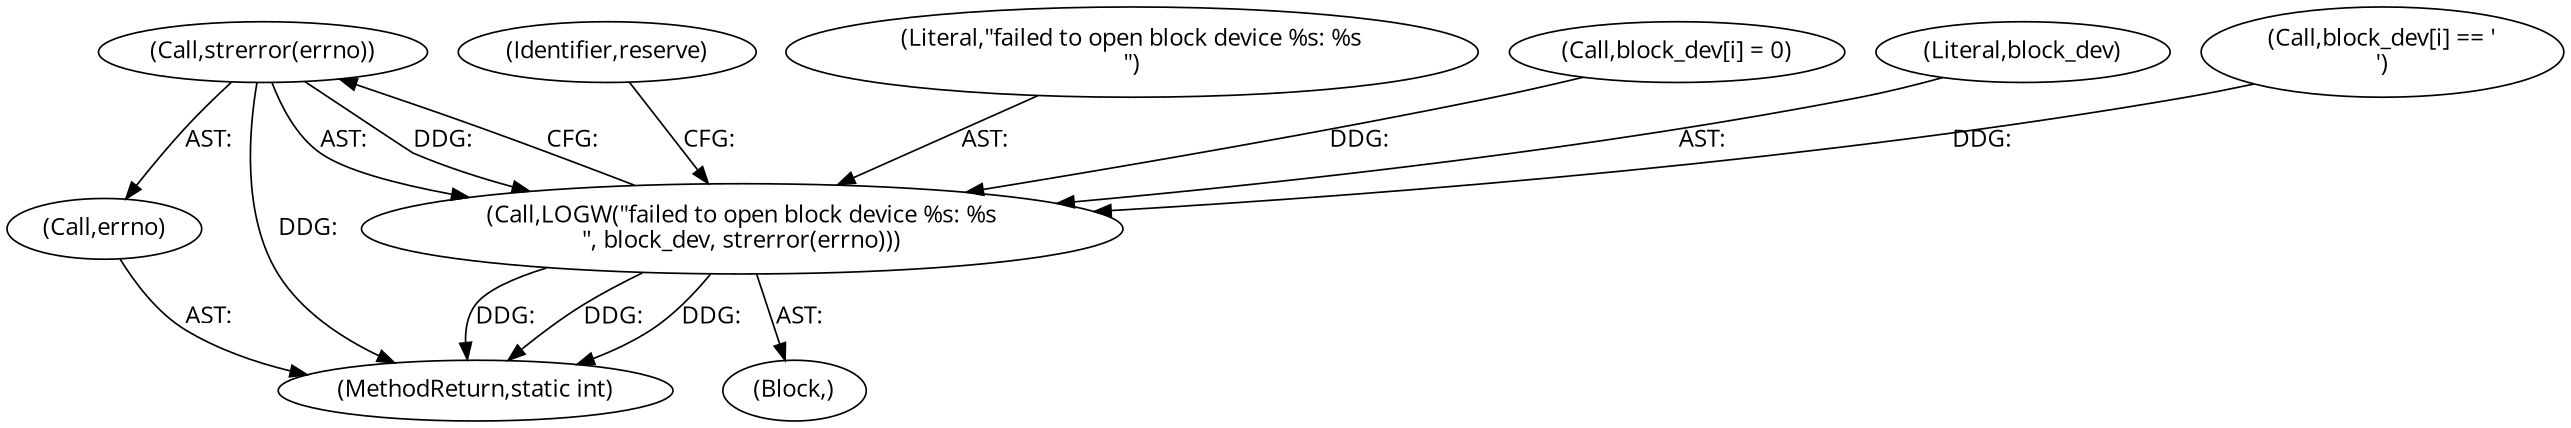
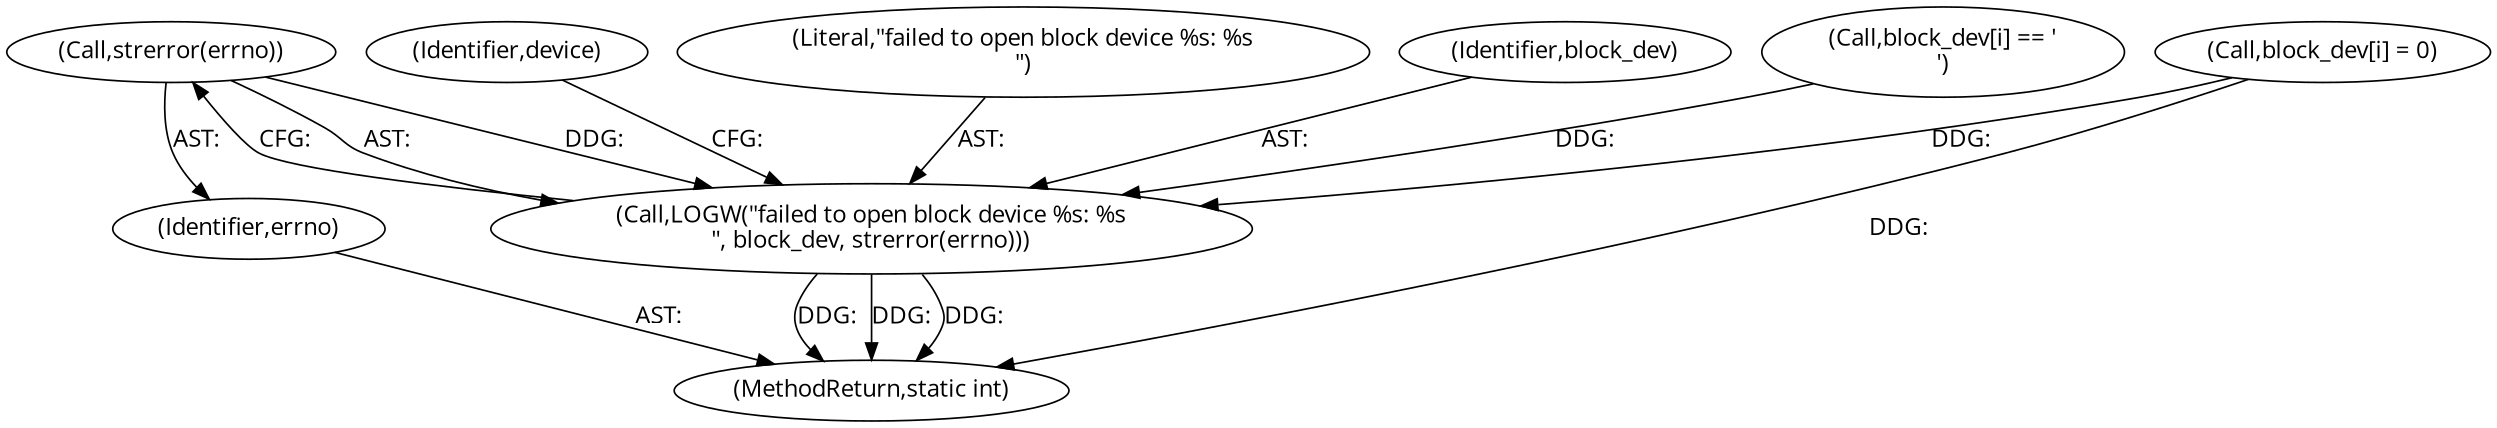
  digraph {
    fontname="Open Sans"
    node [fontname="Open Sans"]
    edge [fontname="Open Sans"]
    n1 [label="(Call,strerror(errno))"]
    n2 [label="(Call,LOGW(\"failed to open block device %s: %s\n\", block_dev, strerror(errno)))"]
-   n3 [label="(Call,errno)"]
+   n3 [label="(Identifier,errno)"]
    n4 [label="(MethodReturn,static int)"]
-   n5 [label="(Block,)"]
-   n6 [label="(Identifier,reserve)"]
+   n6 [label="(Identifier,device)"]
    n7 [label="(Literal,\"failed to open block device %s: %s\n\")"]
    n8 [label="(Call,block_dev[i] = 0)"]
-   n9 [label="(Literal,block_dev)"]
+   n9 [label="(Identifier,block_dev)"]
    n10 [label="(Call,block_dev[i] == '\n')"]
    n1 -> n2 [label="AST: "]
    n1 -> n2 [label="DDG: "]
    n1 -> n3 [label="AST: "]
-   n1 -> n4 [label="DDG: "]
+   n8 -> n4 [label="DDG: "]
    n2 -> n1 [label="CFG: "]
    n2 -> n4 [label="DDG: "]
    n2 -> n4 [label="DDG: "]
    n2 -> n4 [label="DDG: "]
-   n2 -> n5 [label="AST: "]
    n3 -> n4 [label="AST: "]
    n6 -> n2 [label="CFG: "]
    n7 -> n2 [label="AST: "]
    n8 -> n2 [label="DDG: "]
    n9 -> n2 [label="AST: "]
    n10 -> n2 [label="DDG: "]
  }
